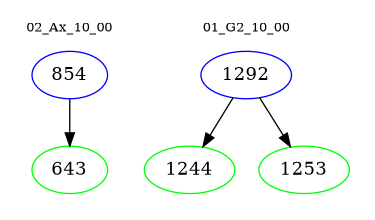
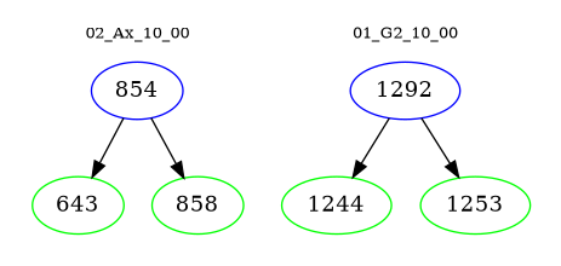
  digraph {
    node [color=green]
    edge [color=black]
    n1 [color=blue label=854]
    n2 [label=643]
+   n3 [label=858]
    n4 [color=blue label=1292]
    n5 [label=1244]
    n6 [label=1253]
    subgraph cluster_1 {
      color=white
      fontsize=10
      label="02_Ax_10_00"
      n1
      n2
+     n3
    }
    subgraph cluster_2 {
      color=white
      fontsize=10
      label="01_G2_10_00"
      n4
      n5
      n6
    }
    n1 -> n2
+   n1 -> n3
    n4 -> n5
    n4 -> n6
  }
